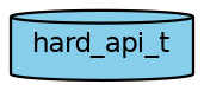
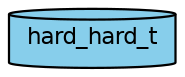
  digraph {
    rankdir=TB
-   n1 [color=black fillcolor=skyblue fontname=Helvetica fontsize=10 height=0.2 label=hard_api_t shape=cylinder style=filled width=0.4]
+   n1 [color=black fillcolor=skyblue fontname=Helvetica fontsize=10 height=0.2 label=hard_hard_t shape=cylinder style=filled width=0.4]
  }
